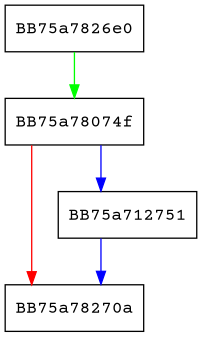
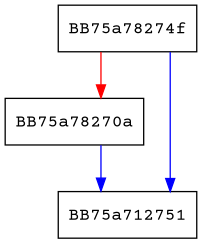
  digraph {
    fontname="Courier Prime"
    splines=ortho
    node [fontname="Courier Prime" shape=box]
    edge [color=blue fontname="Courier Prime"]
-   BB75a7826e0
-   BB75a78274f [label=BB75a78074f]
+   BB75a78274f
    BB75a78270a
    n4 [label=BB75a712751]
-   BB75a7826e0 -> BB75a78274f [color=green]
    BB75a78274f -> BB75a78270a [color=red]
    BB75a78274f -> n4
-   n4 -> BB75a78270a
+   BB75a78270a -> n4
  }
